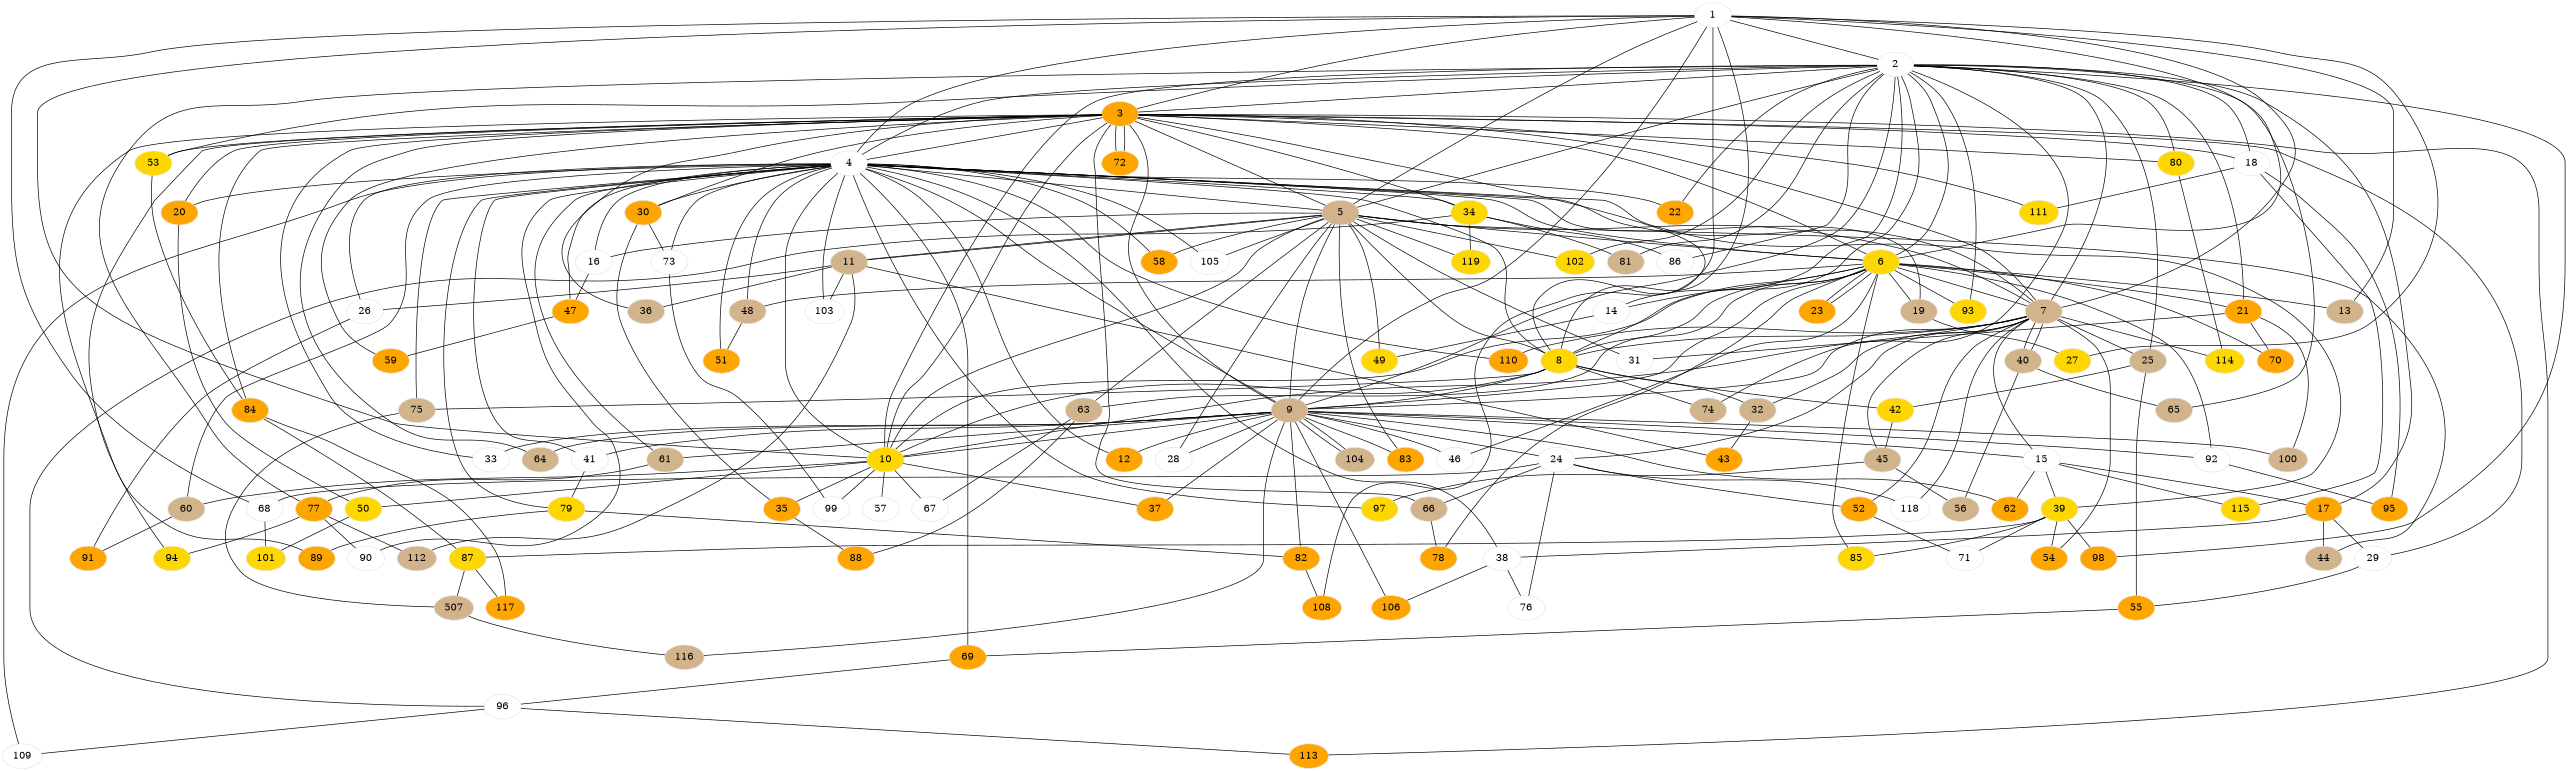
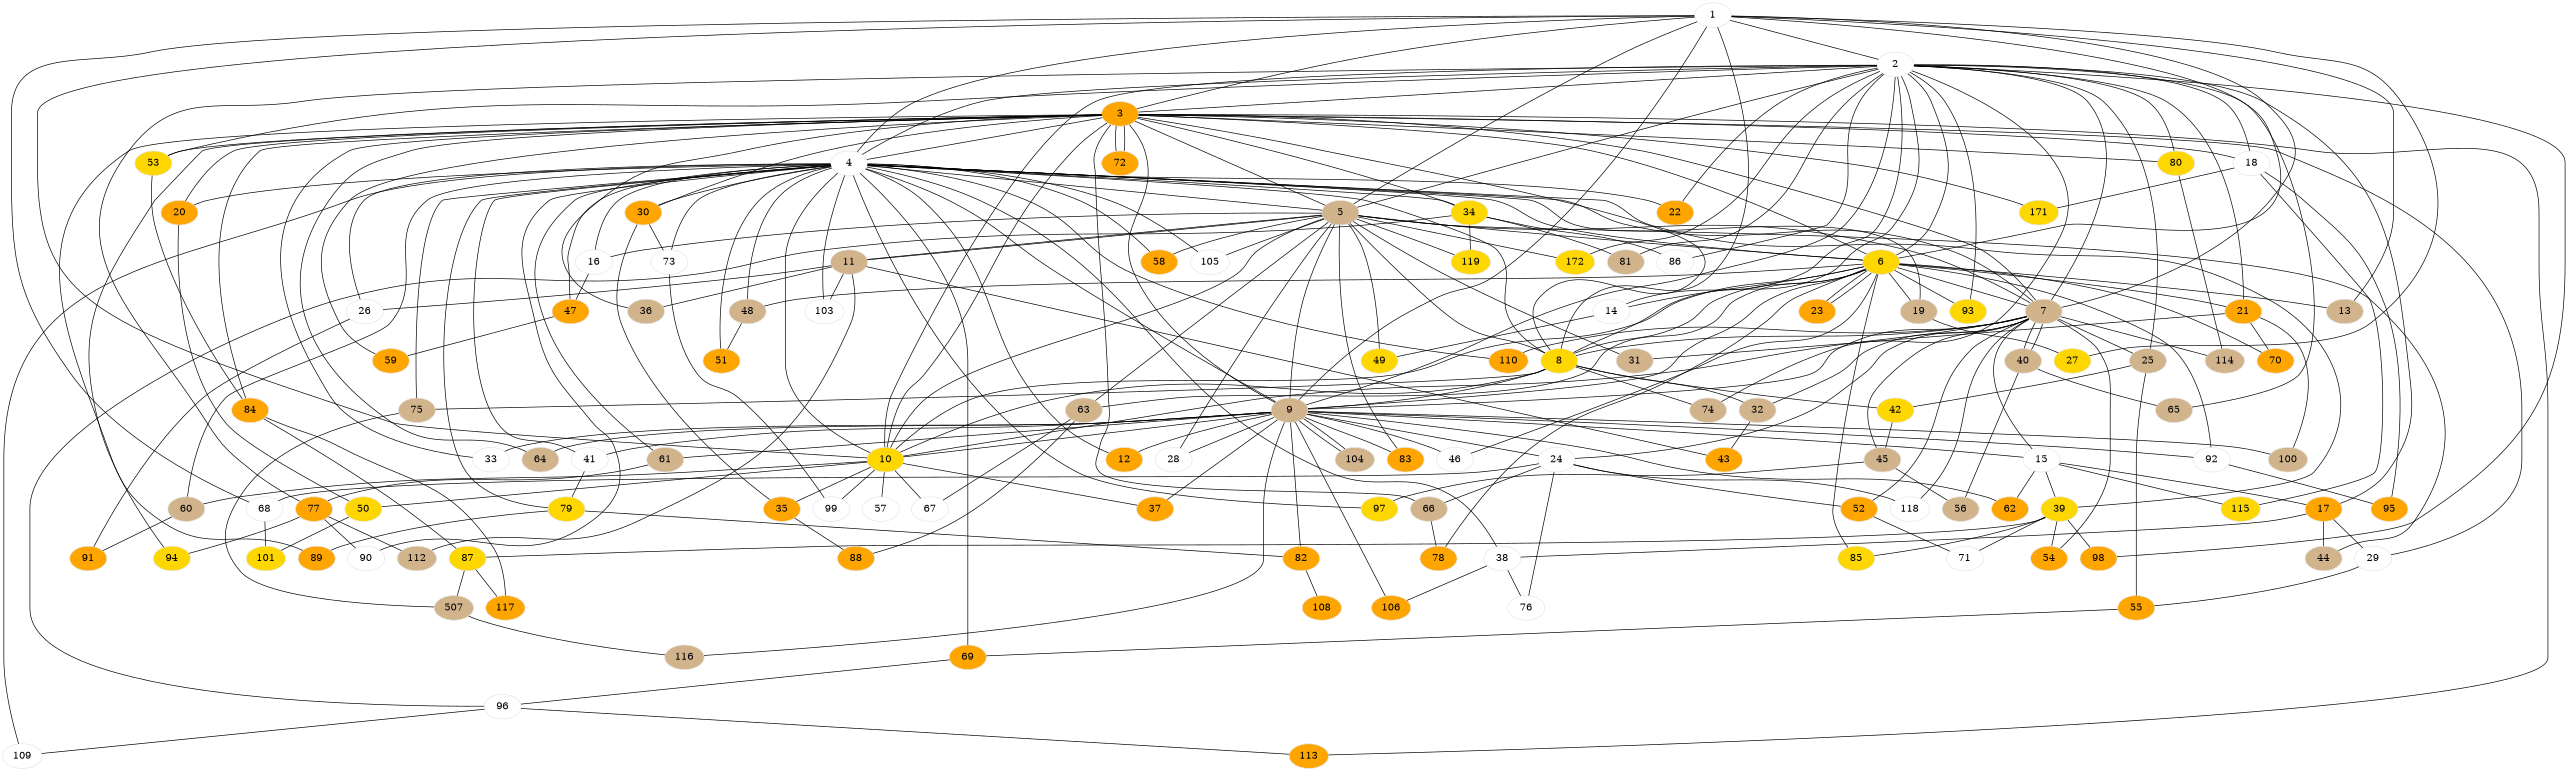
  graph {
    node [color=gray90 fillcolor=orange style=filled]
    1 [fillcolor=white]
    2 [fillcolor=white]
    3
    4 [fillcolor=white]
    5 [fillcolor=tan]
    6 [fillcolor=gold]
    7 [fillcolor=tan]
    8 [fillcolor=gold]
    9 [fillcolor=tan]
    10 [fillcolor=gold]
    13 [fillcolor=tan]
    27 [fillcolor=gold]
    68 [fillcolor=white]
    108
    14 [fillcolor=white]
    17
    18 [fillcolor=white]
    21
    22
    25 [fillcolor=tan]
    53 [fillcolor=gold]
    65 [fillcolor=tan]
    74 [fillcolor=tan]
    77
    80 [fillcolor=gold]
    81 [fillcolor=tan]
    86 [fillcolor=white]
    93 [fillcolor=gold]
    98
-   102 [fillcolor=gold]
+   102 [fillcolor=gold label=172]
    20
    29 [fillcolor=white]
    30
    33 [fillcolor=white]
    34 [fillcolor=gold]
    36 [fillcolor=tan]
    59
    64 [fillcolor=tan]
    66 [fillcolor=tan]
    72
    84
    89
    94 [fillcolor=gold]
-   111 [fillcolor=gold]
+   111 [fillcolor=gold label=171]
    113
    12
    16 [fillcolor=white]
    19 [fillcolor=tan]
    26 [fillcolor=white]
    38 [fillcolor=white]
    39 [fillcolor=gold]
    41 [fillcolor=white]
    47
    48 [fillcolor=tan]
    51
    58
    60 [fillcolor=tan]
    61 [fillcolor=tan]
    69
    73 [fillcolor=white]
    75 [fillcolor=tan]
    79 [fillcolor=gold]
    90 [fillcolor=white]
    97 [fillcolor=gold]
    103 [fillcolor=white]
    105 [fillcolor=white]
    109 [fillcolor=white]
    110
    11 [fillcolor=tan]
    28 [fillcolor=white]
-   31 [fillcolor=white]
+   31 [fillcolor=tan]
    44 [fillcolor=tan]
    49 [fillcolor=gold]
    63 [fillcolor=tan]
    83
    119 [fillcolor=gold]
    23
    46 [fillcolor=white]
    70
    78
    85 [fillcolor=gold]
    92 [fillcolor=white]
    15 [fillcolor=white]
    24 [fillcolor=white]
    32 [fillcolor=tan]
    40 [fillcolor=tan]
    45 [fillcolor=tan]
    52
    54
-   114 [fillcolor=gold]
+   114 [fillcolor=tan]
    118 [fillcolor=white]
    42 [fillcolor=gold]
    37
    62
    82
    100 [fillcolor=tan]
    104 [fillcolor=tan]
    106
    116 [fillcolor=tan]
    57 [fillcolor=white]
    35
    50 [fillcolor=gold]
    67 [fillcolor=white]
    99 [fillcolor=white]
    101 [fillcolor=gold]
    115 [fillcolor=gold]
    95
    55
    112 [fillcolor=tan]
    96 [fillcolor=white]
    87 [fillcolor=gold]
    117
    91
    76 [fillcolor=white]
    71 [fillcolor=white]
    n116 [fillcolor=tan label=507]
    43
    88
    56 [fillcolor=tan]
    1 -- 2
    1 -- 3
    1 -- 4
    1 -- 5
    1 -- 6
    1 -- 7
    1 -- 8
    1 -- 9
    1 -- 10
    1 -- 13
    1 -- 27
    1 -- 68
-   1 -- 108
    2 -- 3
    2 -- 4
    2 -- 5
    2 -- 6
    2 -- 7
    2 -- 8
    2 -- 9
    2 -- 10
    2 -- 14
    2 -- 17
    2 -- 18
    2 -- 21
    2 -- 22
    2 -- 25
    2 -- 53
    2 -- 65
    2 -- 74
    2 -- 77
    2 -- 80
    2 -- 81
    2 -- 86
    2 -- 93
    2 -- 98
    2 -- 102
    3 -- 4
    3 -- 5
    3 -- 6
    3 -- 7
    3 -- 8
    3 -- 9
    3 -- 10
    3 -- 18
    3 -- 53
    3 -- 80
    3 -- 20
    3 -- 29
    3 -- 30
    3 -- 33
    3 -- 34
    3 -- 36
    3 -- 59
    3 -- 64
    3 -- 66
    3 -- 72
    3 -- 72
    3 -- 84
    3 -- 89
    3 -- 94
    3 -- 111
    3 -- 113
    4 -- 5
    4 -- 6
    4 -- 7
    4 -- 8
    4 -- 9
    4 -- 10
    4 -- 22
    4 -- 20
    4 -- 30
    4 -- 34
    4 -- 12
    4 -- 16
    4 -- 19
    4 -- 26
    4 -- 38
    4 -- 39
    4 -- 41
    4 -- 47
    4 -- 48
    4 -- 51
    4 -- 58
    4 -- 60
    4 -- 61
    4 -- 69
    4 -- 73
    4 -- 75
    4 -- 79
    4 -- 90
    4 -- 97
    4 -- 103
    4 -- 105
    4 -- 109
    4 -- 110
    5 -- 6
    5 -- 7
    5 -- 8
    5 -- 9
    5 -- 10
    5 -- 102
    5 -- 16
    5 -- 58
    5 -- 105
    5 -- 11
    5 -- 11
    5 -- 28
    5 -- 31
    5 -- 44
    5 -- 49
    5 -- 63
    5 -- 83
    5 -- 119
    6 -- 7
    6 -- 8
    6 -- 9
    6 -- 10
    6 -- 13
    6 -- 14
    6 -- 21
    6 -- 93
    6 -- 19
    6 -- 48
    6 -- 63
    6 -- 23
    6 -- 23
    6 -- 46
    6 -- 70
    6 -- 78
    6 -- 85
    6 -- 92
    7 -- 8
    7 -- 9
    7 -- 10
    7 -- 25
    7 -- 110
    7 -- 15
    7 -- 24
    7 -- 32
    7 -- 40
    7 -- 40
    7 -- 45
    7 -- 52
    7 -- 54
    7 -- 114
    7 -- 118
    8 -- 9
    8 -- 10
    8 -- 74
    8 -- 75
    8 -- 32
    8 -- 42
    9 -- 10
    9 -- 33
    9 -- 64
    9 -- 12
    9 -- 41
    9 -- 61
    9 -- 28
    9 -- 83
    9 -- 46
    9 -- 92
    9 -- 15
    9 -- 24
    9 -- 37
    9 -- 62
    9 -- 82
    9 -- 100
    9 -- 104
    9 -- 104
    9 -- 106
    9 -- 116
    10 -- 60
    10 -- 37
    10 -- 57
    10 -- 35
    10 -- 50
    10 -- 67
    10 -- 99
    68 -- 101
    14 -- 49
    17 -- 29
    17 -- 38
    17 -- 44
    18 -- 111
    18 -- 115
    18 -- 95
    21 -- 31
    21 -- 70
    21 -- 100
    25 -- 42
    25 -- 55
    53 -- 84
    77 -- 94
    77 -- 90
    77 -- 112
    80 -- 114
    20 -- 50
    29 -- 55
    30 -- 73
    30 -- 35
    34 -- 81
    34 -- 86
    34 -- 119
    34 -- 96
    66 -- 78
    84 -- 87
    84 -- 117
    16 -- 47
    19 -- 27
    26 -- 91
    38 -- 106
    38 -- 76
    39 -- 98
    39 -- 85
    39 -- 54
    39 -- 87
    39 -- 71
    41 -- 79
    47 -- 59
    48 -- 51
    60 -- 91
    61 -- 77
    69 -- 96
    73 -- 99
    75 -- n116
    79 -- 89
    79 -- 82
    11 -- 36
    11 -- 26
    11 -- 103
    11 -- 112
    11 -- 43
    63 -- 67
    63 -- 88
    92 -- 95
    15 -- 17
    15 -- 39
    15 -- 62
    15 -- 115
    24 -- 68
    24 -- 66
    24 -- 52
    24 -- 118
    24 -- 76
    32 -- 43
    40 -- 65
    40 -- 56
    45 -- 97
    45 -- 56
    52 -- 71
    42 -- 45
    82 -- 108
    35 -- 88
    50 -- 101
    55 -- 69
    96 -- 113
    96 -- 109
    87 -- 117
    87 -- n116
    n116 -- 116
  }
